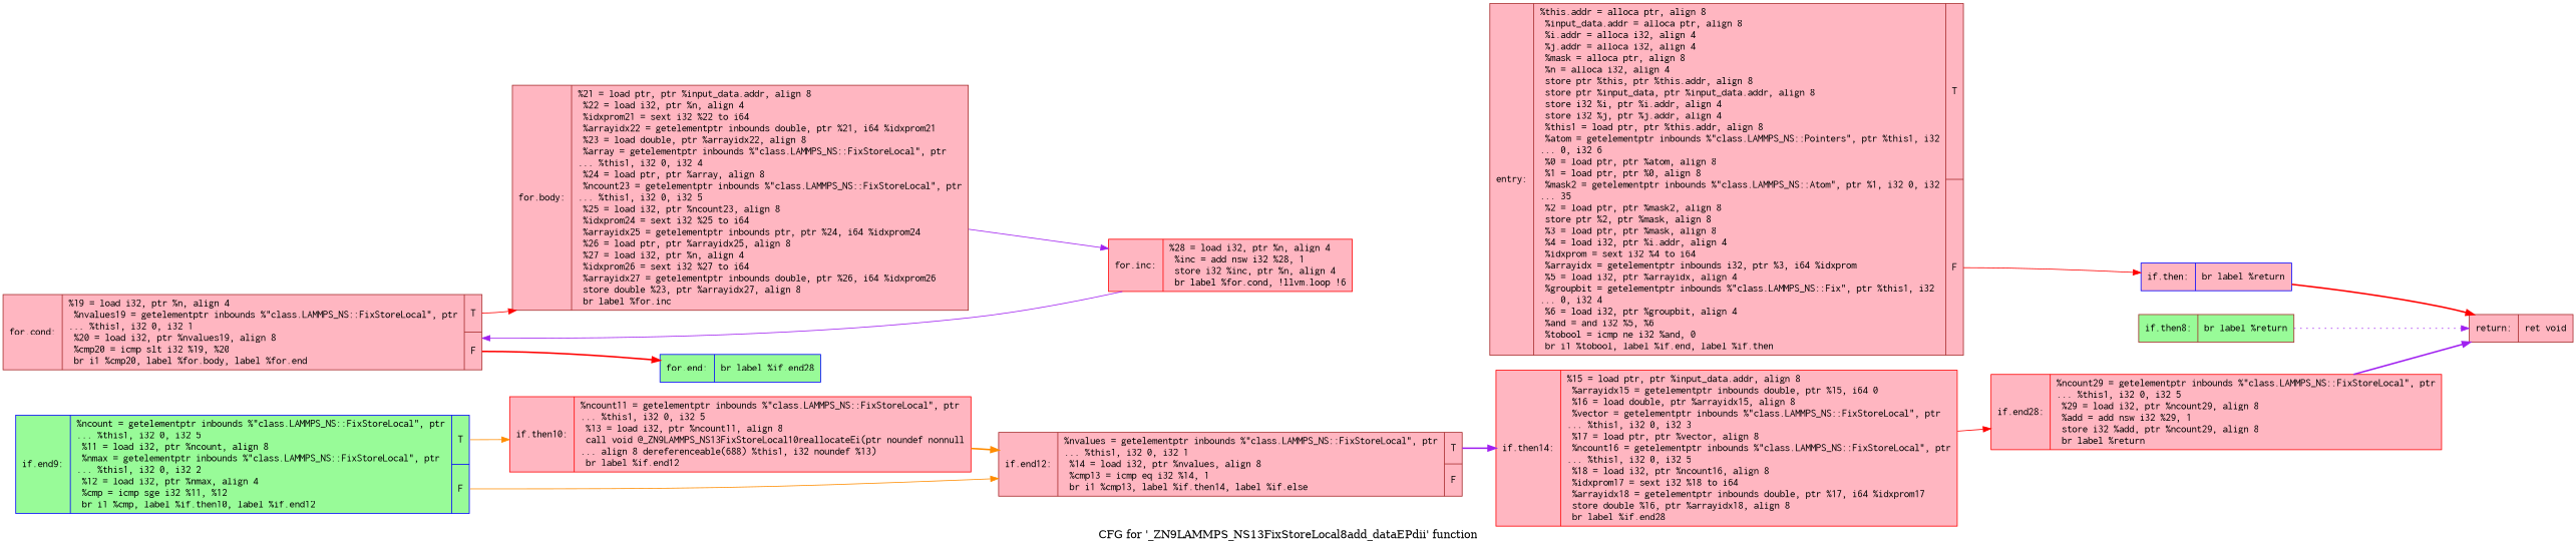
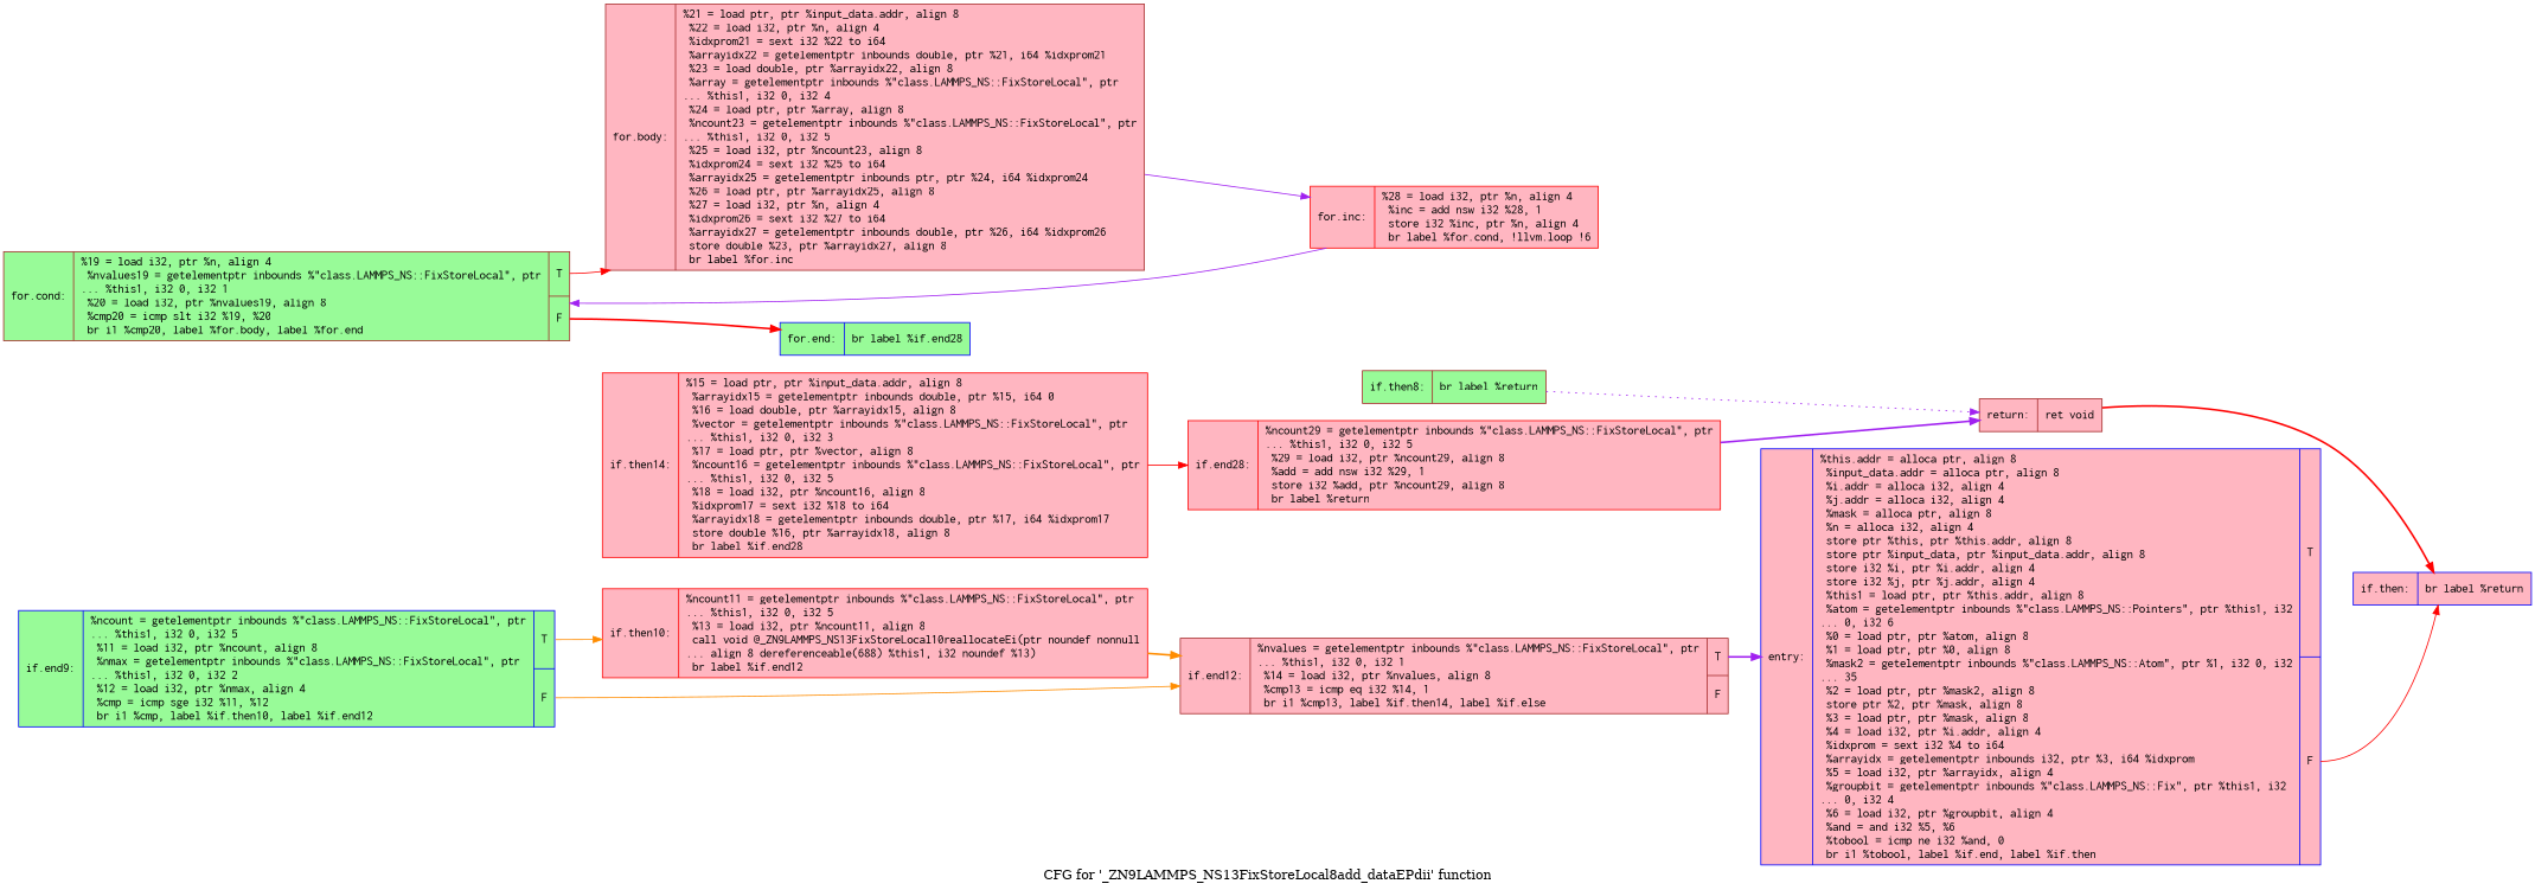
  digraph {
    label="CFG for '_ZN9LAMMPS_NS13FixStoreLocal8add_dataEPdii' function"
    rankdir=LR
    node [color=brown fillcolor=lightpink fontname=Courier shape=record style=filled]
    edge [color=red style=solid]
-   n1 [label="{entry:\l|  %this.addr = alloca ptr, align 8\l  %input_data.addr = alloca ptr, align 8\l  %i.addr = alloca i32, align 4\l  %j.addr = alloca i32, align 4\l  %mask = alloca ptr, align 8\l  %n = alloca i32, align 4\l  store ptr %this, ptr %this.addr, align 8\l  store ptr %input_data, ptr %input_data.addr, align 8\l  store i32 %i, ptr %i.addr, align 4\l  store i32 %j, ptr %j.addr, align 4\l  %this1 = load ptr, ptr %this.addr, align 8\l  %atom = getelementptr inbounds %\"class.LAMMPS_NS::Pointers\", ptr %this1, i32\l... 0, i32 6\l  %0 = load ptr, ptr %atom, align 8\l  %1 = load ptr, ptr %0, align 8\l  %mask2 = getelementptr inbounds %\"class.LAMMPS_NS::Atom\", ptr %1, i32 0, i32\l... 35\l  %2 = load ptr, ptr %mask2, align 8\l  store ptr %2, ptr %mask, align 8\l  %3 = load ptr, ptr %mask, align 8\l  %4 = load i32, ptr %i.addr, align 4\l  %idxprom = sext i32 %4 to i64\l  %arrayidx = getelementptr inbounds i32, ptr %3, i64 %idxprom\l  %5 = load i32, ptr %arrayidx, align 4\l  %groupbit = getelementptr inbounds %\"class.LAMMPS_NS::Fix\", ptr %this1, i32\l... 0, i32 4\l  %6 = load i32, ptr %groupbit, align 4\l  %and = and i32 %5, %6\l  %tobool = icmp ne i32 %and, 0\l  br i1 %tobool, label %if.end, label %if.then\l|{<s0>T|<s1>F}}"]
+   n1 [color=blue label="{entry:\l|  %this.addr = alloca ptr, align 8\l  %input_data.addr = alloca ptr, align 8\l  %i.addr = alloca i32, align 4\l  %j.addr = alloca i32, align 4\l  %mask = alloca ptr, align 8\l  %n = alloca i32, align 4\l  store ptr %this, ptr %this.addr, align 8\l  store ptr %input_data, ptr %input_data.addr, align 8\l  store i32 %i, ptr %i.addr, align 4\l  store i32 %j, ptr %j.addr, align 4\l  %this1 = load ptr, ptr %this.addr, align 8\l  %atom = getelementptr inbounds %\"class.LAMMPS_NS::Pointers\", ptr %this1, i32\l... 0, i32 6\l  %0 = load ptr, ptr %atom, align 8\l  %1 = load ptr, ptr %0, align 8\l  %mask2 = getelementptr inbounds %\"class.LAMMPS_NS::Atom\", ptr %1, i32 0, i32\l... 35\l  %2 = load ptr, ptr %mask2, align 8\l  store ptr %2, ptr %mask, align 8\l  %3 = load ptr, ptr %mask, align 8\l  %4 = load i32, ptr %i.addr, align 4\l  %idxprom = sext i32 %4 to i64\l  %arrayidx = getelementptr inbounds i32, ptr %3, i64 %idxprom\l  %5 = load i32, ptr %arrayidx, align 4\l  %groupbit = getelementptr inbounds %\"class.LAMMPS_NS::Fix\", ptr %this1, i32\l... 0, i32 4\l  %6 = load i32, ptr %groupbit, align 4\l  %and = and i32 %5, %6\l  %tobool = icmp ne i32 %and, 0\l  br i1 %tobool, label %if.end, label %if.then\l|{<s0>T|<s1>F}}"]
    n2 [color=blue label="{if.then:\l|  br label %return\l}"]
    n3 [label="{return:\l|  ret void\l}"]
    n4 [color=blue fillcolor=palegreen label="{if.end9:\l|  %ncount = getelementptr inbounds %\"class.LAMMPS_NS::FixStoreLocal\", ptr\l... %this1, i32 0, i32 5\l  %11 = load i32, ptr %ncount, align 8\l  %nmax = getelementptr inbounds %\"class.LAMMPS_NS::FixStoreLocal\", ptr\l... %this1, i32 0, i32 2\l  %12 = load i32, ptr %nmax, align 4\l  %cmp = icmp sge i32 %11, %12\l  br i1 %cmp, label %if.then10, label %if.end12\l|{<s0>T|<s1>F}}"]
    n5 [color=red label="{if.then10:\l|  %ncount11 = getelementptr inbounds %\"class.LAMMPS_NS::FixStoreLocal\", ptr\l... %this1, i32 0, i32 5\l  %13 = load i32, ptr %ncount11, align 8\l  call void @_ZN9LAMMPS_NS13FixStoreLocal10reallocateEi(ptr noundef nonnull\l... align 8 dereferenceable(688) %this1, i32 noundef %13)\l  br label %if.end12\l}"]
    n6 [label="{if.end12:\l|  %nvalues = getelementptr inbounds %\"class.LAMMPS_NS::FixStoreLocal\", ptr\l... %this1, i32 0, i32 1\l  %14 = load i32, ptr %nvalues, align 8\l  %cmp13 = icmp eq i32 %14, 1\l  br i1 %cmp13, label %if.then14, label %if.else\l|{<s0>T|<s1>F}}"]
    n7 [fillcolor=palegreen label="{if.then8:\l|  br label %return\l}"]
    n8 [color=red label="{if.then14:\l|  %15 = load ptr, ptr %input_data.addr, align 8\l  %arrayidx15 = getelementptr inbounds double, ptr %15, i64 0\l  %16 = load double, ptr %arrayidx15, align 8\l  %vector = getelementptr inbounds %\"class.LAMMPS_NS::FixStoreLocal\", ptr\l... %this1, i32 0, i32 3\l  %17 = load ptr, ptr %vector, align 8\l  %ncount16 = getelementptr inbounds %\"class.LAMMPS_NS::FixStoreLocal\", ptr\l... %this1, i32 0, i32 5\l  %18 = load i32, ptr %ncount16, align 8\l  %idxprom17 = sext i32 %18 to i64\l  %arrayidx18 = getelementptr inbounds double, ptr %17, i64 %idxprom17\l  store double %16, ptr %arrayidx18, align 8\l  br label %if.end28\l}"]
    n9 [color=red label="{if.end28:\l|  %ncount29 = getelementptr inbounds %\"class.LAMMPS_NS::FixStoreLocal\", ptr\l... %this1, i32 0, i32 5\l  %29 = load i32, ptr %ncount29, align 8\l  %add = add nsw i32 %29, 1\l  store i32 %add, ptr %ncount29, align 8\l  br label %return\l}"]
-   n10 [label="{for.cond:\l|  %19 = load i32, ptr %n, align 4\l  %nvalues19 = getelementptr inbounds %\"class.LAMMPS_NS::FixStoreLocal\", ptr\l... %this1, i32 0, i32 1\l  %20 = load i32, ptr %nvalues19, align 8\l  %cmp20 = icmp slt i32 %19, %20\l  br i1 %cmp20, label %for.body, label %for.end\l|{<s0>T|<s1>F}}"]
+   n10 [fillcolor=palegreen label="{for.cond:\l|  %19 = load i32, ptr %n, align 4\l  %nvalues19 = getelementptr inbounds %\"class.LAMMPS_NS::FixStoreLocal\", ptr\l... %this1, i32 0, i32 1\l  %20 = load i32, ptr %nvalues19, align 8\l  %cmp20 = icmp slt i32 %19, %20\l  br i1 %cmp20, label %for.body, label %for.end\l|{<s0>T|<s1>F}}"]
    n11 [label="{for.body:\l|  %21 = load ptr, ptr %input_data.addr, align 8\l  %22 = load i32, ptr %n, align 4\l  %idxprom21 = sext i32 %22 to i64\l  %arrayidx22 = getelementptr inbounds double, ptr %21, i64 %idxprom21\l  %23 = load double, ptr %arrayidx22, align 8\l  %array = getelementptr inbounds %\"class.LAMMPS_NS::FixStoreLocal\", ptr\l... %this1, i32 0, i32 4\l  %24 = load ptr, ptr %array, align 8\l  %ncount23 = getelementptr inbounds %\"class.LAMMPS_NS::FixStoreLocal\", ptr\l... %this1, i32 0, i32 5\l  %25 = load i32, ptr %ncount23, align 8\l  %idxprom24 = sext i32 %25 to i64\l  %arrayidx25 = getelementptr inbounds ptr, ptr %24, i64 %idxprom24\l  %26 = load ptr, ptr %arrayidx25, align 8\l  %27 = load i32, ptr %n, align 4\l  %idxprom26 = sext i32 %27 to i64\l  %arrayidx27 = getelementptr inbounds double, ptr %26, i64 %idxprom26\l  store double %23, ptr %arrayidx27, align 8\l  br label %for.inc\l}"]
    n12 [color=blue fillcolor=palegreen label="{for.end:\l|  br label %if.end28\l}"]
    n13 [color=red label="{for.inc:\l|  %28 = load i32, ptr %n, align 4\l  %inc = add nsw i32 %28, 1\l  store i32 %inc, ptr %n, align 4\l  br label %for.cond, !llvm.loop !6\l}"]
    n1 -> n2 [tailport=s1]
-   n2 -> n3 [style=bold]
+   n3 -> n2 [style=bold]
    n4 -> n5 [color=darkorange tailport=s0]
    n4 -> n6 [color=darkorange tailport=s1]
    n5 -> n6 [color=darkorange style=bold]
-   n6 -> n8 [color=purple style=bold tailport=s0]
+   n6 -> n1 [color=purple style=bold tailport=s0]
    n7 -> n3 [color=purple style=dotted]
    n8 -> n9
    n9 -> n3 [color=purple style=bold]
    n10 -> n11 [tailport=s0]
    n10 -> n12 [style=bold tailport=s1]
    n11 -> n13 [color=purple]
    n13 -> n10 [color=purple]
  }
